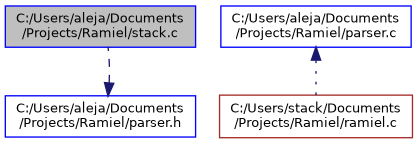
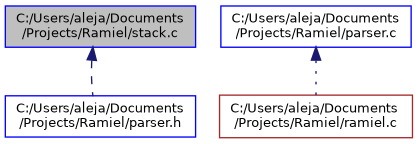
  digraph {
    node [color=blue fillcolor=white fontname=Helvetica fontsize=10 shape=record style=filled]
    edge [color=midnightblue dir=back fontname=Helvetica fontsize=10 labelfontname=Helvetica labelfontsize=10]
    n1 [fillcolor=grey75 fontcolor=black height=0.2 label="C:/Users/aleja/Documents\l/Projects/Ramiel/stack.c" width=0.4]
    n2 [height=0.2 label="C:/Users/aleja/Documents\l/Projects/Ramiel/parser.h" width=0.4]
    n3 [height=0.2 label="C:/Users/aleja/Documents\l/Projects/Ramiel/parser.c" width=0.4]
-   n4 [color=brown height=0.2 label="C:/Users/stack/Documents\l/Projects/Ramiel/ramiel.c" width=0.4]
-   n2 -> n1 [style=dashed]
+   n4 [color=brown height=0.2 label="C:/Users/aleja/Documents\l/Projects/Ramiel/ramiel.c" width=0.4]
+   n1 -> n2 [style=dashed]
    n3 -> n4 [style=dotted]
  }
